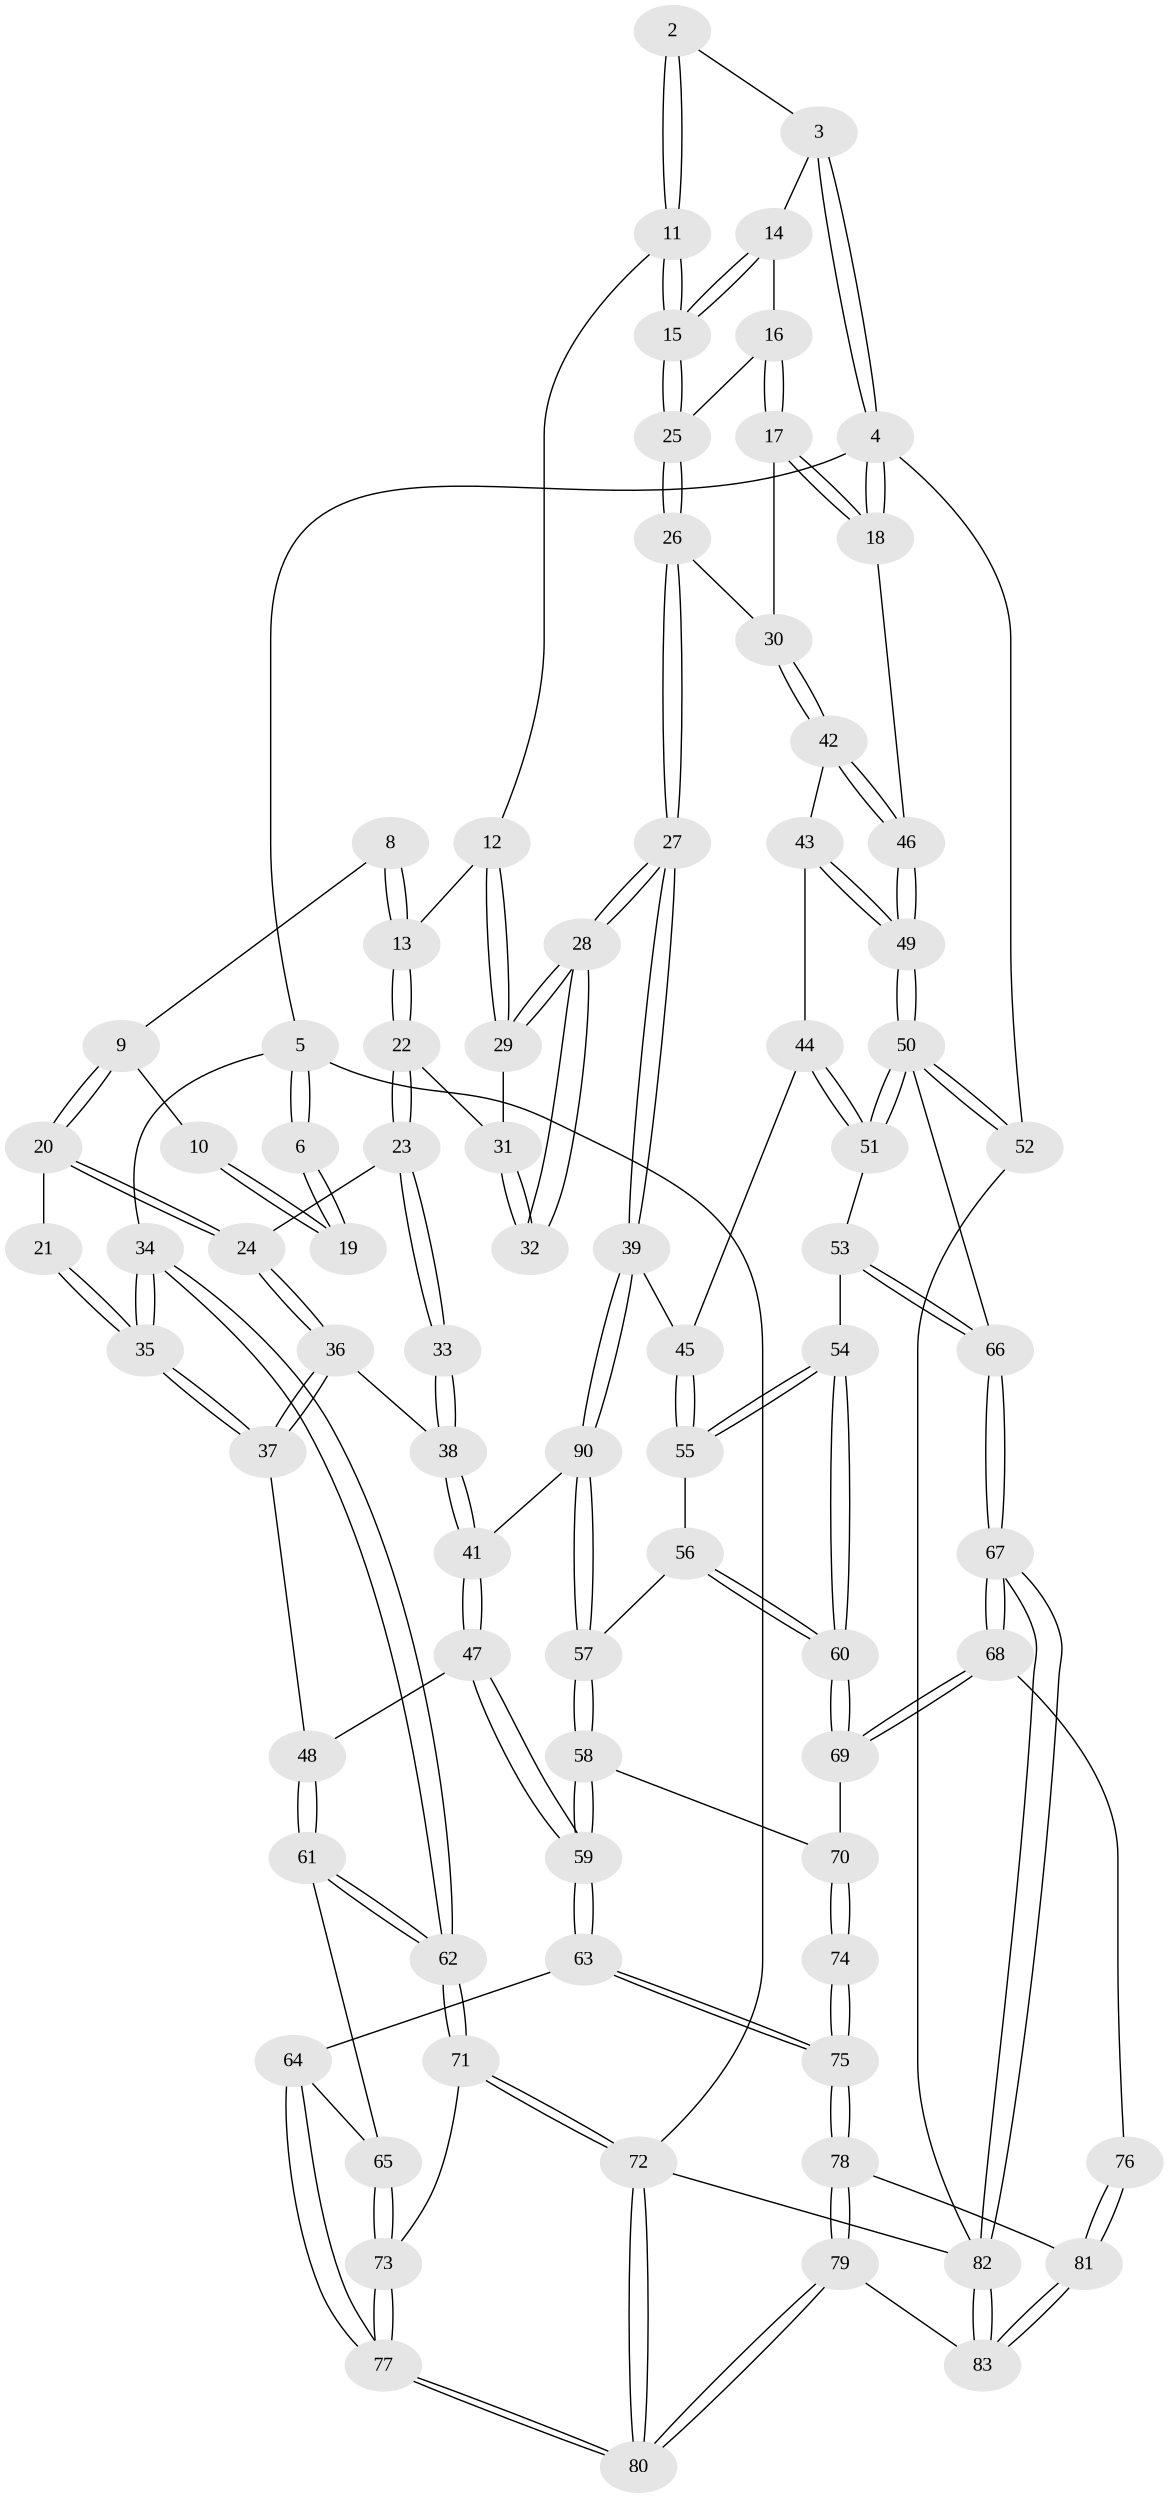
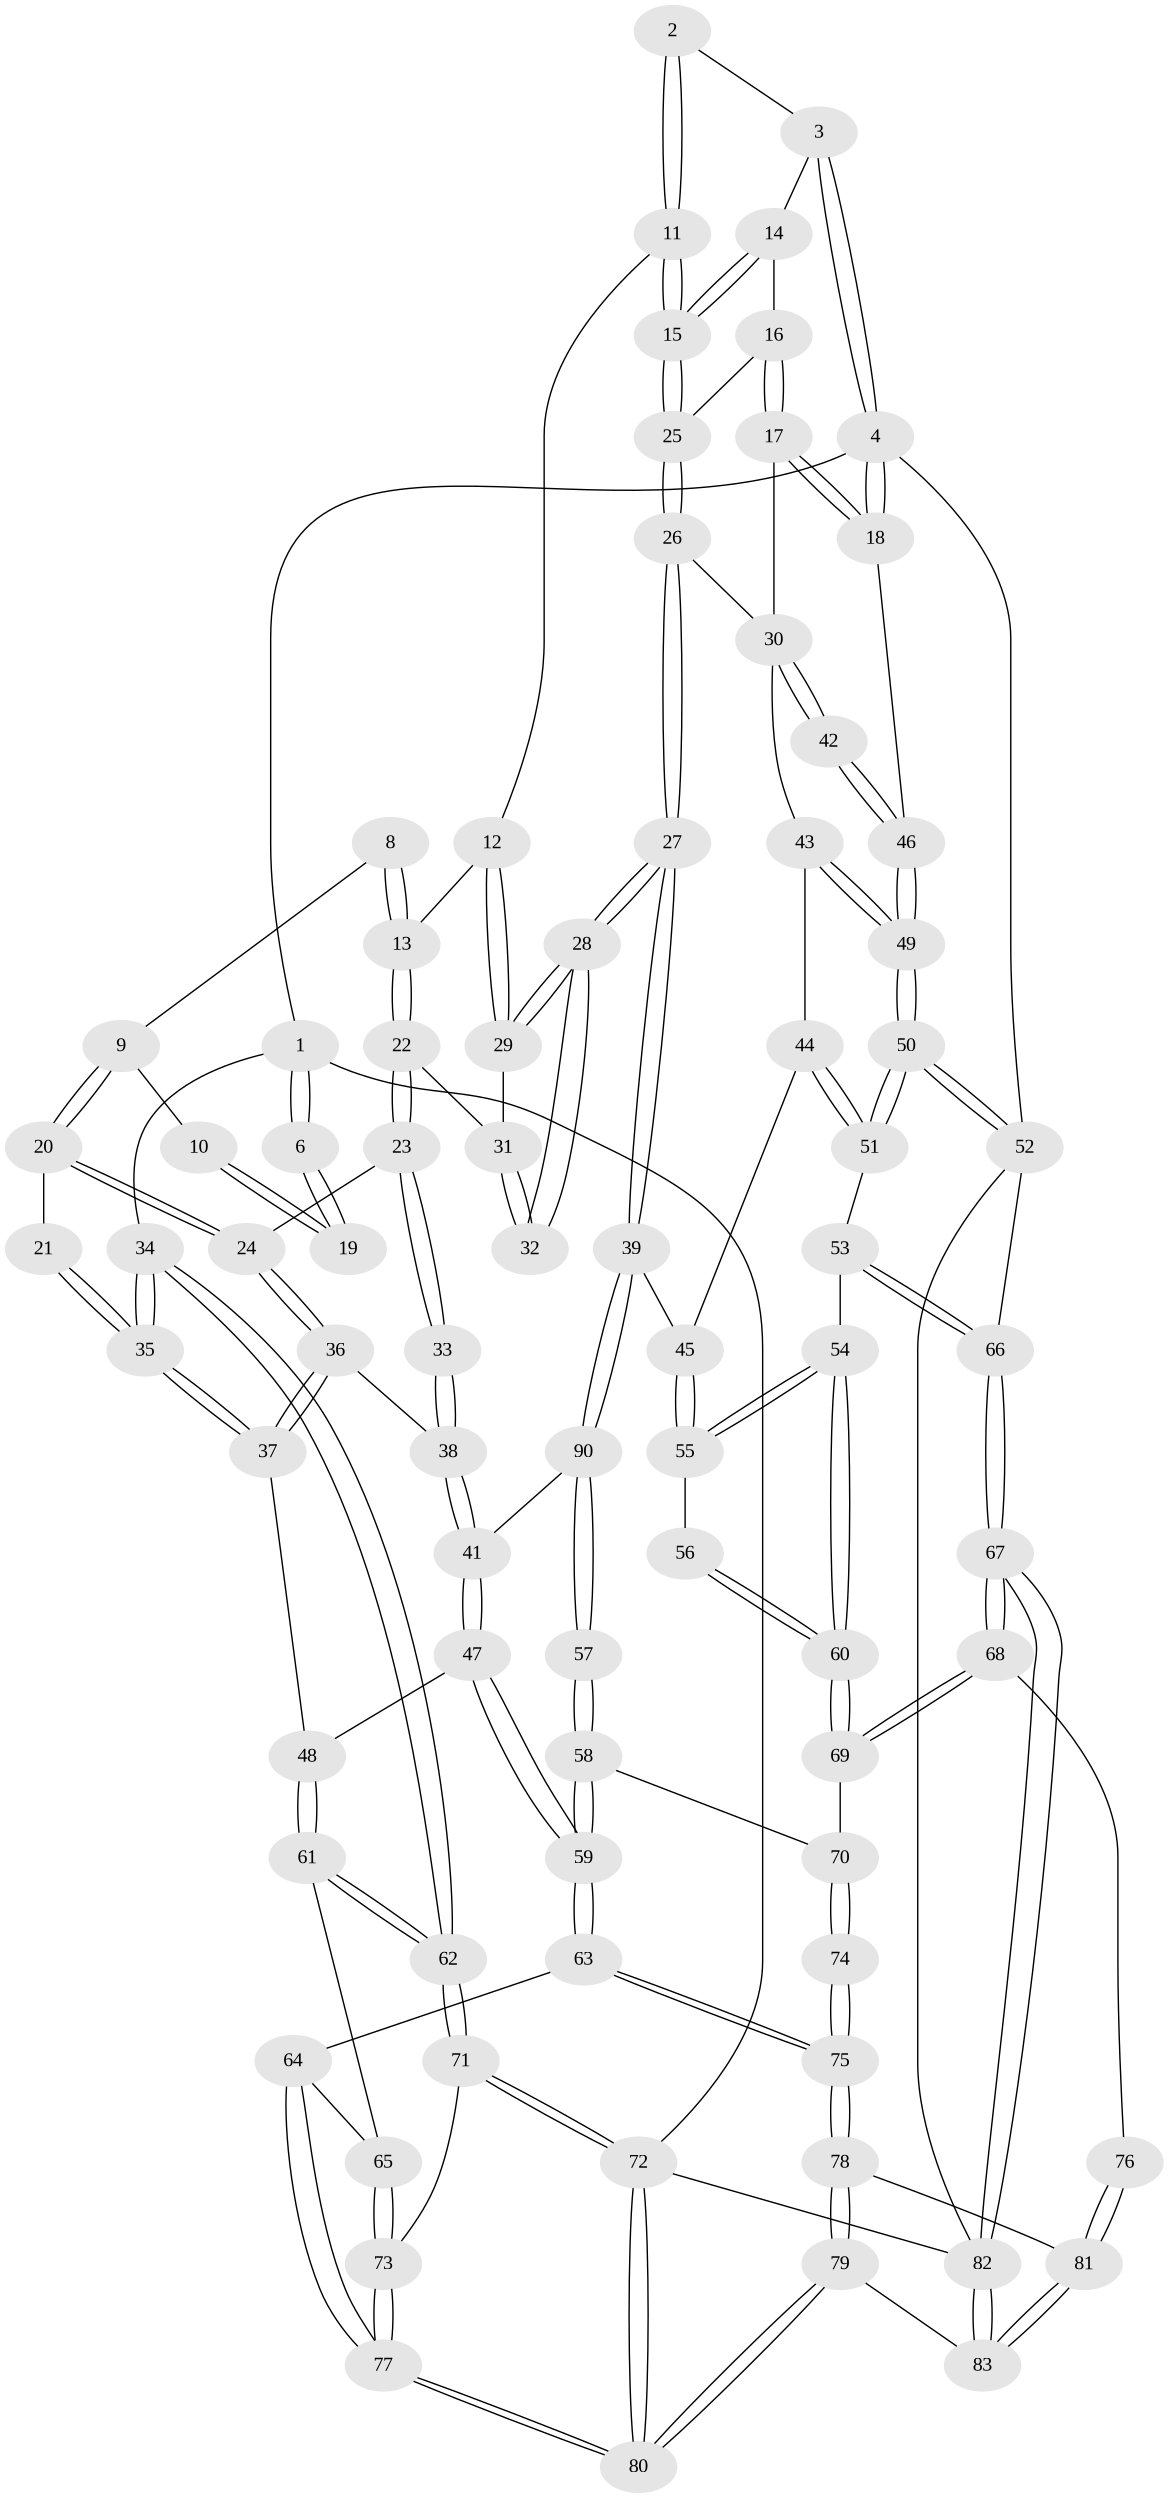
  graph {
    fontname="Liberation Serif"
    node [color=gray90 fontname="Liberation Serif" style=filled]
    edge [fontname="Liberation Serif"]
    2
    3
    11
    8
    9
    13
    4
    14
    12
    15
-   5
+   5 [label=1]
    18
    52
    16
    6
    34
    72
    46
    66
    82
    19
    35
    62
    80
    10
    20
    22
    21
    24
    29
    25
    31
    23
    17
    26
    30
    42
    49
    36
    37
    33
    32
    38
    27
    28
    39
    n47 [label=90]
    45
    43
    41
    71
    48
    61
    47
    57
    55
    58
    59
    44
    51
    50
    53
    56
    63
    65
    54
    67
    83
    60
    69
    70
    74
    64
    75
    73
    77
    78
    68
    76
    81
    79
    2 -- 3
    2 -- 11
    2 -- 11
    3 -- 4
    3 -- 4
    3 -- 14
    11 -- 12
    11 -- 15
    11 -- 15
    8 -- 9
    8 -- 13
    8 -- 13
    9 -- 10
    9 -- 20
    9 -- 20
    13 -- 22
    13 -- 22
    4 -- 5
    4 -- 18
    4 -- 18
    4 -- 52
    14 -- 15
    14 -- 15
    14 -- 16
    12 -- 13
    12 -- 29
    12 -- 29
    15 -- 25
    15 -- 25
    5 -- 6
    5 -- 6
    5 -- 34
    5 -- 72
    18 -- 46
-   50 -- 66
+   52 -- 66
    52 -- 82
    16 -- 25
    16 -- 17
    16 -- 17
    6 -- 19
    6 -- 19
    34 -- 35
    34 -- 35
    34 -- 62
    34 -- 62
    72 -- 82
    72 -- 80
    72 -- 80
    46 -- 49
    46 -- 49
    66 -- 67
    66 -- 67
    82 -- 83
    82 -- 83
    35 -- 37
    35 -- 37
    62 -- 71
    62 -- 71
    10 -- 19
    10 -- 19
    20 -- 21
    20 -- 24
    20 -- 24
    22 -- 31
    22 -- 23
    22 -- 23
    21 -- 35
    21 -- 35
    24 -- 36
    24 -- 36
    29 -- 31
    25 -- 26
    25 -- 26
    31 -- 32
    31 -- 32
    23 -- 24
    23 -- 33
    23 -- 33
    17 -- 18
    17 -- 18
    17 -- 30
    26 -- 30
    26 -- 27
    26 -- 27
    30 -- 42
    30 -- 42
    42 -- 46
    42 -- 46
-   42 -- 43
+   30 -- 43
    49 -- 50
    49 -- 50
    36 -- 37
    36 -- 37
    36 -- 38
    37 -- 48
    33 -- 38
    33 -- 38
    38 -- 41
    38 -- 41
    27 -- 28
    27 -- 28
    27 -- 39
    27 -- 39
    28 -- 29
    28 -- 29
    28 -- 32
    28 -- 32
    39 -- n47
    39 -- n47
    39 -- 45
    n47 -- 41
    n47 -- 57
    n47 -- 57
    45 -- 55
    45 -- 55
    43 -- 49
    43 -- 49
    43 -- 44
    41 -- 47
    41 -- 47
    71 -- 72
    71 -- 72
    71 -- 73
    48 -- 61
    48 -- 61
    61 -- 62
    61 -- 62
    61 -- 65
    47 -- 48
    47 -- 59
    47 -- 59
    57 -- 58
    57 -- 58
    55 -- 56
    58 -- 59
    58 -- 59
    58 -- 70
    59 -- 63
    59 -- 63
    44 -- 45
    44 -- 51
    44 -- 51
    51 -- 53
    50 -- 52
    50 -- 52
    50 -- 51
    50 -- 51
    53 -- 66
    53 -- 66
    53 -- 54
-   56 -- 57
    56 -- 60
    56 -- 60
    63 -- 64
    63 -- 75
    63 -- 75
    65 -- 73
    65 -- 73
    54 -- 55
    54 -- 55
    54 -- 60
    54 -- 60
    67 -- 82
    67 -- 82
    67 -- 68
    67 -- 68
    60 -- 69
    60 -- 69
    69 -- 70
    70 -- 74
    70 -- 74
    74 -- 75
    74 -- 75
    64 -- 65
    64 -- 77
    64 -- 77
    75 -- 78
    75 -- 78
    73 -- 77
    73 -- 77
    77 -- 80
    77 -- 80
    78 -- 81
    78 -- 79
    78 -- 79
    68 -- 69
    68 -- 69
    68 -- 76
    76 -- 81
    76 -- 81
    81 -- 83
    81 -- 83
    79 -- 80
    79 -- 80
    79 -- 83
  }
